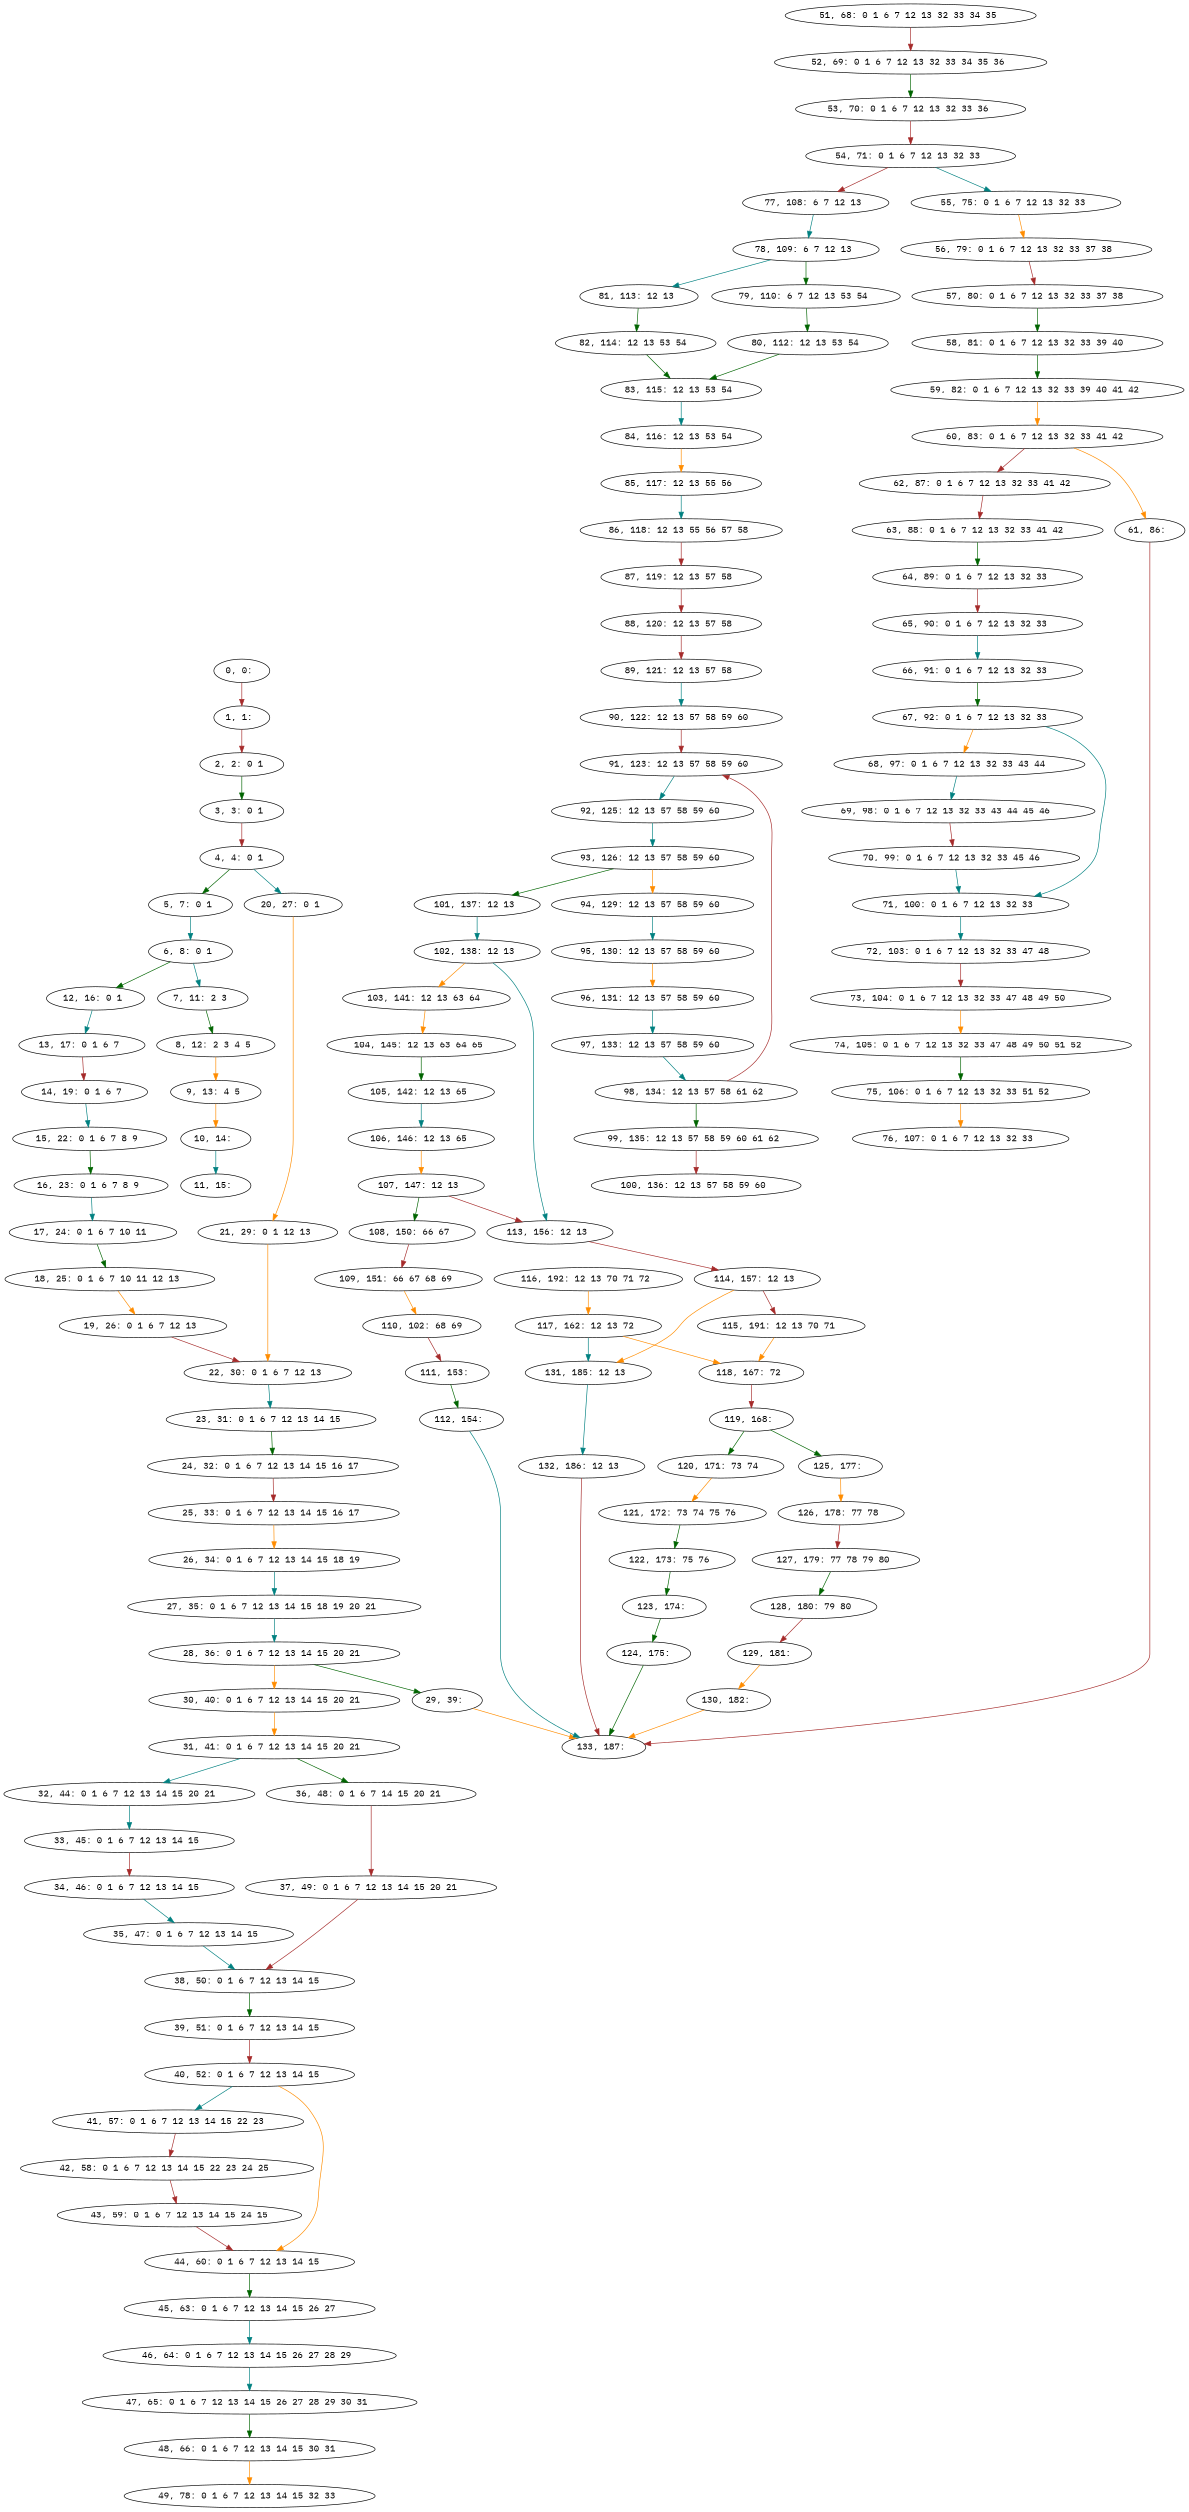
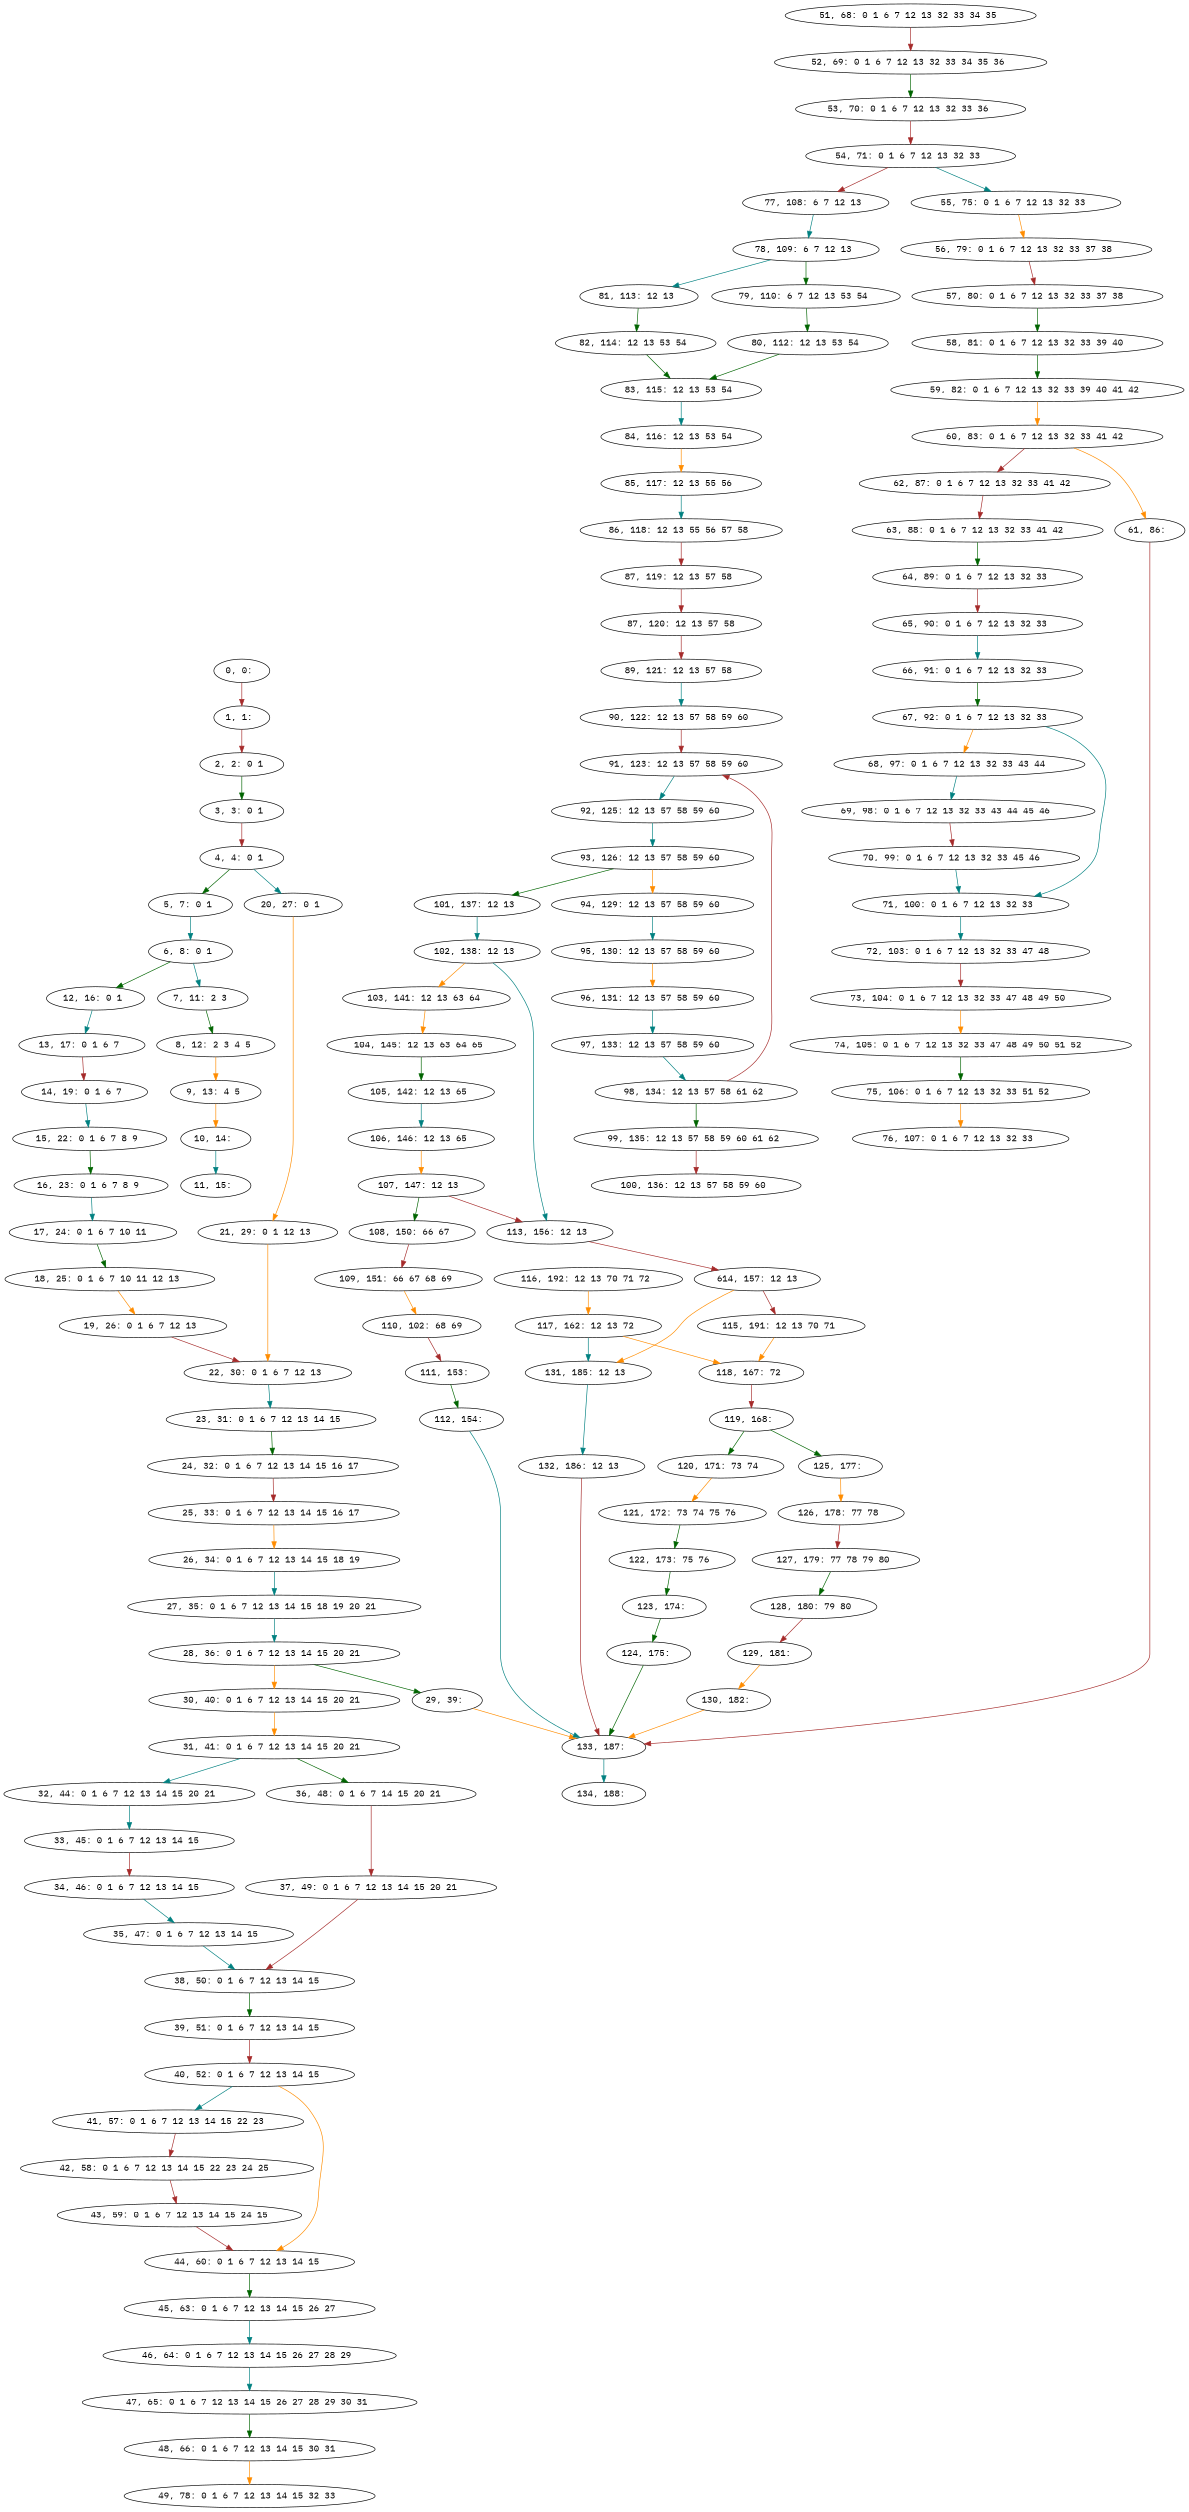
  digraph {
    fontname="IBM Plex Mono"
    node [fontname="IBM Plex Mono"]
    edge [color=teal fontname="IBM Plex Mono"]
    n1 [label="0, 0: "]
    n2 [label="1, 1: "]
    n3 [label="2, 2: 0 1 "]
    n4 [label="3, 3: 0 1 "]
    n5 [label="4, 4: 0 1 "]
    n6 [label="5, 7: 0 1 "]
    n7 [label="20, 27: 0 1 "]
    n8 [label="6, 8: 0 1 "]
    n9 [label="21, 29: 0 1 12 13 "]
    n10 [label="7, 11: 2 3 "]
    n11 [label="12, 16: 0 1 "]
    n12 [label="8, 12: 2 3 4 5 "]
    n13 [label="13, 17: 0 1 6 7 "]
    n14 [label="9, 13: 4 5 "]
    n15 [label="10, 14: "]
    n16 [label="11, 15: "]
    n17 [label="133, 187: "]
+   n18 [label="134, 188: "]
    n19 [label="14, 19: 0 1 6 7 "]
    n20 [label="15, 22: 0 1 6 7 8 9 "]
    n21 [label="16, 23: 0 1 6 7 8 9 "]
    n22 [label="17, 24: 0 1 6 7 10 11 "]
    n23 [label="18, 25: 0 1 6 7 10 11 12 13 "]
    n24 [label="19, 26: 0 1 6 7 12 13 "]
    n25 [label="22, 30: 0 1 6 7 12 13 "]
    n26 [label="23, 31: 0 1 6 7 12 13 14 15 "]
    n27 [label="24, 32: 0 1 6 7 12 13 14 15 16 17 "]
    n28 [label="25, 33: 0 1 6 7 12 13 14 15 16 17 "]
    n29 [label="26, 34: 0 1 6 7 12 13 14 15 18 19 "]
    n30 [label="27, 35: 0 1 6 7 12 13 14 15 18 19 20 21 "]
    n31 [label="28, 36: 0 1 6 7 12 13 14 15 20 21 "]
    n32 [label="29, 39: "]
    n33 [label="30, 40: 0 1 6 7 12 13 14 15 20 21 "]
    n34 [label="31, 41: 0 1 6 7 12 13 14 15 20 21 "]
    n35 [label="32, 44: 0 1 6 7 12 13 14 15 20 21 "]
    n36 [label="36, 48: 0 1 6 7 14 15 20 21 "]
    n37 [label="33, 45: 0 1 6 7 12 13 14 15 "]
    n38 [label="37, 49: 0 1 6 7 12 13 14 15 20 21 "]
    n39 [label="34, 46: 0 1 6 7 12 13 14 15 "]
    n40 [label="35, 47: 0 1 6 7 12 13 14 15 "]
    n41 [label="38, 50: 0 1 6 7 12 13 14 15 "]
    n42 [label="39, 51: 0 1 6 7 12 13 14 15 "]
    n43 [label="40, 52: 0 1 6 7 12 13 14 15 "]
    n44 [label="41, 57: 0 1 6 7 12 13 14 15 22 23 "]
    n45 [label="44, 60: 0 1 6 7 12 13 14 15 "]
    n46 [label="42, 58: 0 1 6 7 12 13 14 15 22 23 24 25 "]
    n47 [label="45, 63: 0 1 6 7 12 13 14 15 26 27 "]
    n48 [label="43, 59: 0 1 6 7 12 13 14 15 24 15"]
    n49 [label="46, 64: 0 1 6 7 12 13 14 15 26 27 28 29 "]
    n50 [label="47, 65: 0 1 6 7 12 13 14 15 26 27 28 29 30 31 "]
    n51 [label="48, 66: 0 1 6 7 12 13 14 15 30 31 "]
    n52 [label="49, 78: 0 1 6 7 12 13 14 15 32 33 "]
    n53 [label="51, 68: 0 1 6 7 12 13 32 33 34 35 "]
    n54 [label="52, 69: 0 1 6 7 12 13 32 33 34 35 36 "]
    n55 [label="53, 70: 0 1 6 7 12 13 32 33 36 "]
    n56 [label="54, 71: 0 1 6 7 12 13 32 33 "]
    n57 [label="55, 75: 0 1 6 7 12 13 32 33 "]
    n58 [label="77, 108: 6 7 12 13 "]
    n59 [label="56, 79: 0 1 6 7 12 13 32 33 37 38 "]
    n60 [label="78, 109: 6 7 12 13 "]
    n61 [label="57, 80: 0 1 6 7 12 13 32 33 37 38 "]
    n62 [label="58, 81: 0 1 6 7 12 13 32 33 39 40 "]
    n63 [label="59, 82: 0 1 6 7 12 13 32 33 39 40 41 42 "]
    n64 [label="60, 83: 0 1 6 7 12 13 32 33 41 42 "]
    n65 [label="61, 86: "]
    n66 [label="62, 87: 0 1 6 7 12 13 32 33 41 42 "]
    n67 [label="63, 88: 0 1 6 7 12 13 32 33 41 42 "]
    n68 [label="64, 89: 0 1 6 7 12 13 32 33 "]
    n69 [label="65, 90: 0 1 6 7 12 13 32 33 "]
    n70 [label="66, 91: 0 1 6 7 12 13 32 33 "]
    n71 [label="67, 92: 0 1 6 7 12 13 32 33 "]
    n72 [label="68, 97: 0 1 6 7 12 13 32 33 43 44 "]
    n73 [label="71, 100: 0 1 6 7 12 13 32 33 "]
    n74 [label="69, 98: 0 1 6 7 12 13 32 33 43 44 45 46 "]
    n75 [label="72, 103: 0 1 6 7 12 13 32 33 47 48 "]
    n76 [label="70, 99: 0 1 6 7 12 13 32 33 45 46 "]
    n77 [label="73, 104: 0 1 6 7 12 13 32 33 47 48 49 50 "]
    n78 [label="74, 105: 0 1 6 7 12 13 32 33 47 48 49 50 51 52 "]
    n79 [label="75, 106: 0 1 6 7 12 13 32 33 51 52 "]
    n80 [label="76, 107: 0 1 6 7 12 13 32 33 "]
    n81 [label="79, 110: 6 7 12 13 53 54 "]
    n82 [label="81, 113: 12 13 "]
    n83 [label="80, 112: 12 13 53 54 "]
    n84 [label="82, 114: 12 13 53 54 "]
    n85 [label="83, 115: 12 13 53 54 "]
    n86 [label="84, 116: 12 13 53 54 "]
    n87 [label="85, 117: 12 13 55 56 "]
    n88 [label="86, 118: 12 13 55 56 57 58 "]
    n89 [label="87, 119: 12 13 57 58 "]
-   n90 [label="88, 120: 12 13 57 58 "]
+   n90 [label="87, 120: 12 13 57 58"]
    n91 [label="89, 121: 12 13 57 58 "]
    n92 [label="90, 122: 12 13 57 58 59 60 "]
    n93 [label="91, 123: 12 13 57 58 59 60 "]
    n94 [label="92, 125: 12 13 57 58 59 60 "]
    n95 [label="93, 126: 12 13 57 58 59 60 "]
    n96 [label="94, 129: 12 13 57 58 59 60 "]
    n97 [label="101, 137: 12 13 "]
    n98 [label="95, 130: 12 13 57 58 59 60 "]
    n99 [label="102, 138: 12 13 "]
    n100 [label="96, 131: 12 13 57 58 59 60 "]
    n101 [label="97, 133: 12 13 57 58 59 60 "]
    n102 [label="98, 134: 12 13 57 58 61 62 "]
    n103 [label="99, 135: 12 13 57 58 59 60 61 62 "]
    n104 [label="100, 136: 12 13 57 58 59 60 "]
    n105 [label="103, 141: 12 13 63 64 "]
    n106 [label="113, 156: 12 13 "]
    n107 [label="104, 145: 12 13 63 64 65 "]
-   n108 [label="114, 157: 12 13 "]
+   n108 [label="614, 157: 12 13"]
    n109 [label="105, 142: 12 13 65 "]
    n110 [label="106, 146: 12 13 65 "]
    n111 [label="107, 147: 12 13 "]
    n112 [label="108, 150: 66 67 "]
    n113 [label="109, 151: 66 67 68 69 "]
    n114 [label="110, 102: 68 69"]
    n115 [label="111, 153: "]
    n116 [label="112, 154: "]
    n117 [label="115, 191: 12 13 70 71 "]
    n118 [label="131, 185: 12 13 "]
    n119 [label="118, 167: 72 "]
    n120 [label="132, 186: 12 13 "]
    n121 [label="116, 192: 12 13 70 71 72 "]
    n122 [label="117, 162: 12 13 72 "]
    n123 [label="119, 168: "]
    n124 [label="120, 171: 73 74 "]
    n125 [label="125, 177: "]
    n126 [label="121, 172: 73 74 75 76 "]
    n127 [label="126, 178: 77 78 "]
    n128 [label="122, 173: 75 76 "]
    n129 [label="123, 174: "]
    n130 [label="124, 175: "]
    n131 [label="127, 179: 77 78 79 80 "]
    n132 [label="128, 180: 79 80 "]
    n133 [label="129, 181: "]
    n134 [label="130, 182: "]
    n1 -> n2 [color=brown]
    n2 -> n3 [color=brown]
    n3 -> n4 [color=darkgreen]
    n4 -> n5 [color=brown]
    n5 -> n6 [color=darkgreen]
    n5 -> n7
    n6 -> n8
    n7 -> n9 [color=darkorange]
    n8 -> n10
    n8 -> n11 [color=darkgreen]
    n9 -> n25 [color=darkorange]
    n10 -> n12 [color=darkgreen]
    n11 -> n13
    n12 -> n14 [color=darkorange]
    n13 -> n19 [color=brown]
    n14 -> n15 [color=darkorange]
    n15 -> n16
+   n17 -> n18
    n19 -> n20
    n20 -> n21 [color=darkgreen]
    n21 -> n22
    n22 -> n23 [color=darkgreen]
    n23 -> n24 [color=darkorange]
    n24 -> n25 [color=brown]
    n25 -> n26
    n26 -> n27 [color=darkgreen]
    n27 -> n28 [color=brown]
    n28 -> n29 [color=darkorange]
    n29 -> n30
    n30 -> n31
    n31 -> n32 [color=darkgreen]
    n31 -> n33 [color=darkorange]
    n32 -> n17 [color=darkorange]
    n33 -> n34 [color=darkorange]
    n34 -> n35
    n34 -> n36 [color=darkgreen]
    n35 -> n37
    n36 -> n38 [color=brown]
    n37 -> n39 [color=brown]
    n38 -> n41 [color=brown]
    n39 -> n40
    n40 -> n41
    n41 -> n42 [color=darkgreen]
    n42 -> n43 [color=brown]
    n43 -> n44
    n43 -> n45 [color=darkorange]
    n44 -> n46 [color=brown]
    n45 -> n47 [color=darkgreen]
    n46 -> n48 [color=brown]
    n47 -> n49
    n48 -> n45 [color=brown]
    n49 -> n50
    n50 -> n51 [color=darkgreen]
    n51 -> n52 [color=darkorange]
    n53 -> n54 [color=brown]
    n54 -> n55 [color=darkgreen]
    n55 -> n56 [color=brown]
    n56 -> n57
    n56 -> n58 [color=brown]
    n57 -> n59 [color=darkorange]
    n58 -> n60
    n59 -> n61 [color=brown]
    n60 -> n81 [color=darkgreen]
    n60 -> n82
    n61 -> n62 [color=darkgreen]
    n62 -> n63 [color=darkgreen]
    n63 -> n64 [color=darkorange]
    n64 -> n65 [color=darkorange]
    n64 -> n66 [color=brown]
    n65 -> n17 [color=brown]
    n66 -> n67 [color=brown]
    n67 -> n68 [color=darkgreen]
    n68 -> n69 [color=brown]
    n69 -> n70
    n70 -> n71 [color=darkgreen]
    n71 -> n72 [color=darkorange]
    n71 -> n73
    n72 -> n74
    n73 -> n75
    n74 -> n76 [color=brown]
    n75 -> n77 [color=brown]
    n76 -> n73
    n77 -> n78 [color=darkorange]
    n78 -> n79 [color=darkgreen]
    n79 -> n80 [color=darkorange]
    n81 -> n83 [color=darkgreen]
    n82 -> n84 [color=darkgreen]
    n83 -> n85 [color=darkgreen]
    n84 -> n85 [color=darkgreen]
    n85 -> n86
    n86 -> n87 [color=darkorange]
    n87 -> n88
    n88 -> n89 [color=brown]
    n89 -> n90 [color=brown]
    n90 -> n91 [color=brown]
    n91 -> n92
    n92 -> n93 [color=brown]
    n93 -> n94
    n94 -> n95
    n95 -> n96 [color=darkorange]
    n95 -> n97 [color=darkgreen]
    n96 -> n98
    n97 -> n99
    n98 -> n100 [color=darkorange]
    n99 -> n105 [color=darkorange]
    n99 -> n106
    n100 -> n101
    n101 -> n102
    n102 -> n93 [color=brown]
    n102 -> n103 [color=darkgreen]
    n103 -> n104 [color=brown]
    n105 -> n107 [color=darkorange]
    n106 -> n108 [color=brown]
    n107 -> n109 [color=darkgreen]
    n108 -> n117 [color=brown]
    n108 -> n118 [color=darkorange]
    n109 -> n110
    n110 -> n111 [color=darkorange]
    n111 -> n106 [color=brown]
    n111 -> n112 [color=darkgreen]
    n112 -> n113 [color=brown]
    n113 -> n114 [color=darkorange]
    n114 -> n115 [color=brown]
    n115 -> n116 [color=darkgreen]
    n116 -> n17
    n117 -> n119 [color=darkorange]
    n118 -> n120
    n119 -> n123 [color=brown]
    n120 -> n17 [color=brown]
    n121 -> n122 [color=darkorange]
    n122 -> n118
    n122 -> n119 [color=darkorange]
    n123 -> n124 [color=darkgreen]
    n123 -> n125 [color=darkgreen]
    n124 -> n126 [color=darkorange]
    n125 -> n127 [color=darkorange]
    n126 -> n128 [color=darkgreen]
    n127 -> n131 [color=brown]
    n128 -> n129 [color=darkgreen]
    n129 -> n130 [color=darkgreen]
    n130 -> n17 [color=darkgreen]
    n131 -> n132 [color=darkgreen]
    n132 -> n133 [color=brown]
    n133 -> n134 [color=darkorange]
    n134 -> n17 [color=darkorange]
  }
